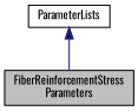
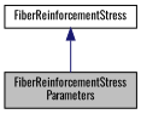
  digraph {
    fontname=Oswald
    node [color=black fontname=Oswald fontsize=10 shape=record style=filled]
    n1 [fillcolor=grey75 fontcolor=black height=0.2 label="FiberReinforcementStress\lParameters" width=0.4]
-   n2 [fillcolor=white height=0.2 label=ParameterLists width=0.4]
+   n2 [fillcolor=white height=0.2 label=FiberReinforcementStress width=0.4]
    n2 -> n1 [color=midnightblue dir=back fontname=Oswald fontsize=10 labelfontname=Helvetica labelfontsize=10 style=solid]
  }
